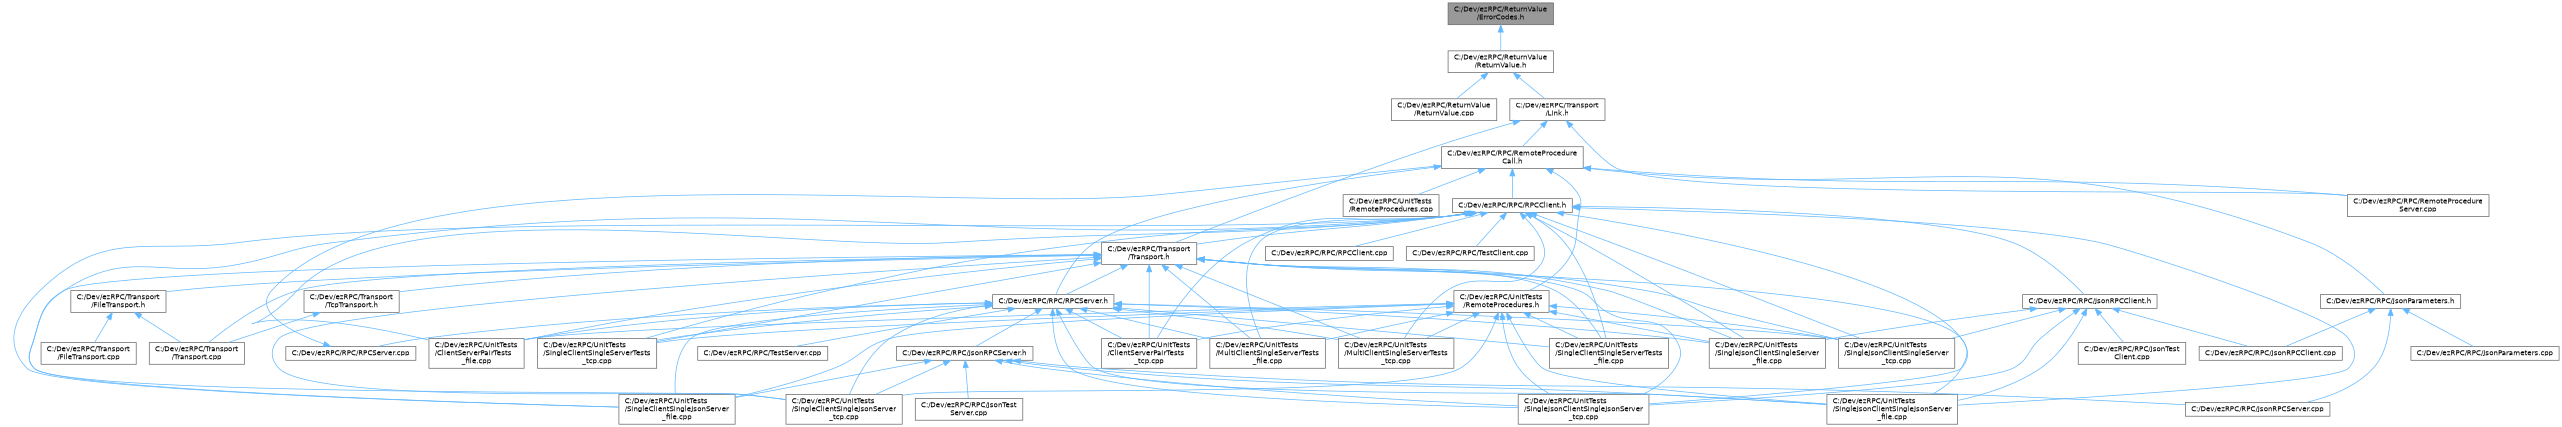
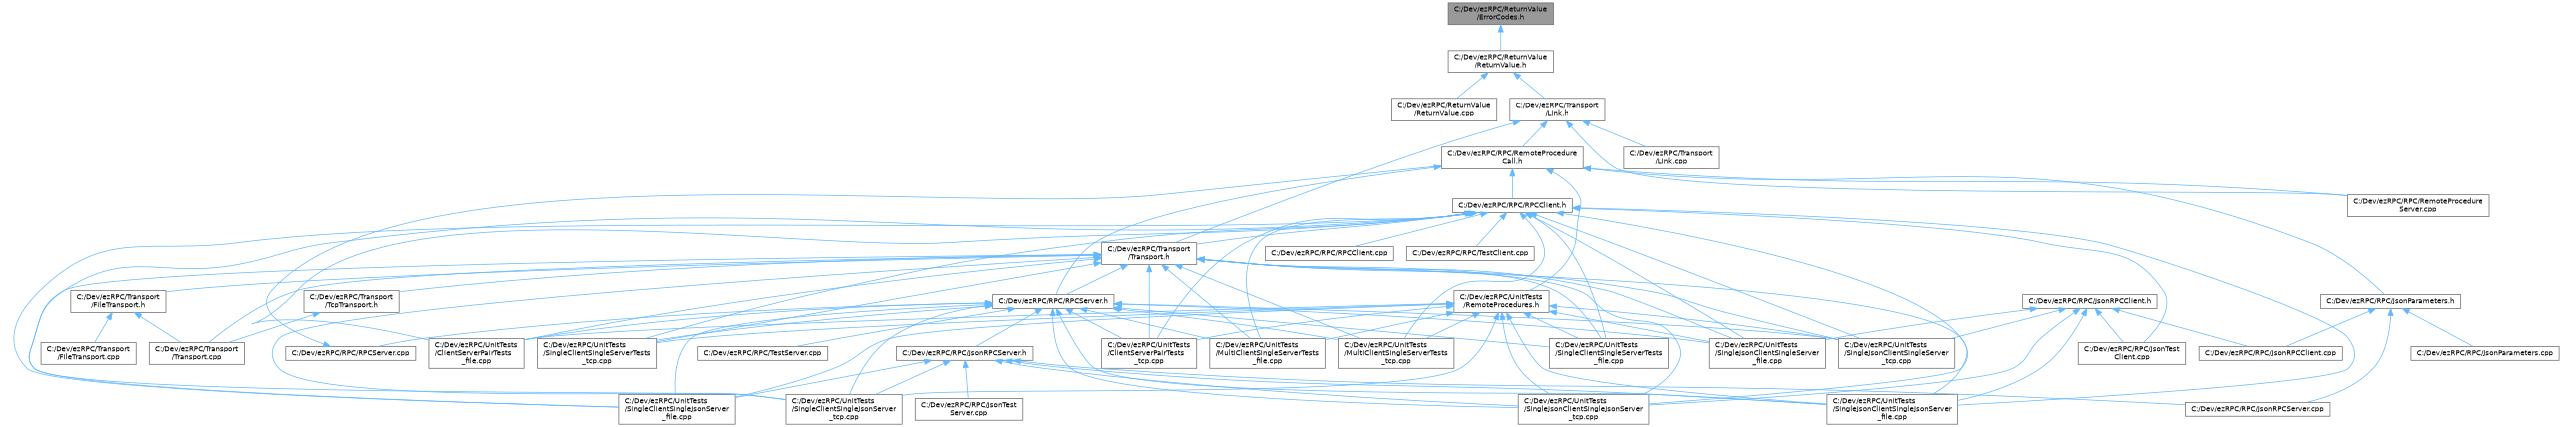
  digraph {
    node [color=grey40 fillcolor=white fontname=Helvetica fontsize=10 shape=box style=filled]
    edge [color=steelblue1 dir=back fontname=Helvetica fontsize=10 labelfontname=Helvetica labelfontsize=10 style=solid]
    n1 [color=gray40 fillcolor=grey60 fontcolor=black height=0.2 label="C:/Dev/ezRPC/ReturnValue\l/ErrorCodes.h" width=0.4]
    n2 [height=0.2 label="C:/Dev/ezRPC/ReturnValue\l/ReturnValue.h" width=0.4]
    n3 [height=0.2 label="C:/Dev/ezRPC/ReturnValue\l/ReturnValue.cpp" width=0.4]
    n4 [height=0.2 label="C:/Dev/ezRPC/Transport\l/Link.h" width=0.4]
    n5 [height=0.2 label="C:/Dev/ezRPC/RPC/RemoteProcedure\lCall.h" width=0.4]
    n6 [height=0.2 label="C:/Dev/ezRPC/RPC/JsonParameters.h" width=0.4]
    n7 [height=0.2 label="C:/Dev/ezRPC/RPC/RPCClient.h" width=0.4]
    n8 [height=0.2 label="C:/Dev/ezRPC/RPC/RPCServer.h" width=0.4]
    n9 [height=0.2 label="C:/Dev/ezRPC/RPC/RemoteProcedure\lServer.cpp" width=0.4]
-   n10 [height=0.2 label="C:/Dev/ezRPC/UnitTests\l/RemoteProcedures.cpp" width=0.4]
    n11 [height=0.2 label="C:/Dev/ezRPC/UnitTests\l/RemoteProcedures.h" width=0.4]
+   n12 [height=0.2 label="C:/Dev/ezRPC/Transport\l/Link.cpp" width=0.4]
    n13 [height=0.2 label="C:/Dev/ezRPC/Transport\l/Transport.h" width=0.4]
    n14 [height=0.2 label="C:/Dev/ezRPC/RPC/JsonParameters.cpp" width=0.4]
    n15 [height=0.2 label="C:/Dev/ezRPC/RPC/JsonRPCClient.cpp" width=0.4]
    n16 [height=0.2 label="C:/Dev/ezRPC/RPC/JsonRPCServer.cpp" width=0.4]
    n17 [height=0.2 label="C:/Dev/ezRPC/RPC/JsonRPCClient.h" width=0.4]
    n18 [height=0.2 label="C:/Dev/ezRPC/UnitTests\l/SingleJsonClientSingleJsonServer\l_file.cpp" width=0.4]
    n19 [height=0.2 label="C:/Dev/ezRPC/UnitTests\l/SingleJsonClientSingleJsonServer\l_tcp.cpp" width=0.4]
    n20 [height=0.2 label="C:/Dev/ezRPC/UnitTests\l/SingleJsonClientSingleServer\l_file.cpp" width=0.4]
    n21 [height=0.2 label="C:/Dev/ezRPC/UnitTests\l/SingleJsonClientSingleServer\l_tcp.cpp" width=0.4]
    n22 [height=0.2 label="C:/Dev/ezRPC/RPC/RPCClient.cpp" width=0.4]
    n23 [height=0.2 label="C:/Dev/ezRPC/RPC/TestClient.cpp" width=0.4]
    n24 [height=0.2 label="C:/Dev/ezRPC/UnitTests\l/ClientServerPairTests\l_file.cpp" width=0.4]
    n25 [height=0.2 label="C:/Dev/ezRPC/UnitTests\l/ClientServerPairTests\l_tcp.cpp" width=0.4]
    n26 [height=0.2 label="C:/Dev/ezRPC/UnitTests\l/MultiClientSingleServerTests\l_file.cpp" width=0.4]
    n27 [height=0.2 label="C:/Dev/ezRPC/UnitTests\l/MultiClientSingleServerTests\l_tcp.cpp" width=0.4]
    n28 [height=0.2 label="C:/Dev/ezRPC/UnitTests\l/SingleClientSingleJsonServer\l_file.cpp" width=0.4]
    n29 [height=0.2 label="C:/Dev/ezRPC/UnitTests\l/SingleClientSingleJsonServer\l_tcp.cpp" width=0.4]
    n30 [height=0.2 label="C:/Dev/ezRPC/UnitTests\l/SingleClientSingleServerTests\l_file.cpp" width=0.4]
    n31 [height=0.2 label="C:/Dev/ezRPC/UnitTests\l/SingleClientSingleServerTests\l_tcp.cpp" width=0.4]
    n32 [height=0.2 label="C:/Dev/ezRPC/RPC/JsonRPCServer.h" width=0.4]
    n33 [height=0.2 label="C:/Dev/ezRPC/RPC/RPCServer.cpp" width=0.4]
    n34 [height=0.2 label="C:/Dev/ezRPC/RPC/TestServer.cpp" width=0.4]
    n35 [height=0.2 label="C:/Dev/ezRPC/RPC/JsonTest\lClient.cpp" width=0.4]
    n36 [height=0.2 label="C:/Dev/ezRPC/RPC/JsonTest\lServer.cpp" width=0.4]
    n37 [height=0.2 label="C:/Dev/ezRPC/Transport\l/FileTransport.h" width=0.4]
    n38 [height=0.2 label="C:/Dev/ezRPC/Transport\l/Transport.cpp" width=0.4]
    n39 [height=0.2 label="C:/Dev/ezRPC/Transport\l/TcpTransport.h" width=0.4]
    n40 [height=0.2 label="C:/Dev/ezRPC/Transport\l/FileTransport.cpp" width=0.4]
    n1 -> n2
    n2 -> n3
    n2 -> n4
    n4 -> n5
    n4 -> n9
+   n4 -> n12
    n4 -> n13
    n5 -> n6
    n5 -> n7
    n5 -> n8
    n5 -> n9
-   n5 -> n10
    n5 -> n11
    n6 -> n14
    n6 -> n15
    n6 -> n16
    n7 -> n13
-   n7 -> n17
+   n7 -> n35
    n7 -> n18
    n7 -> n19
    n7 -> n20
    n7 -> n21
    n7 -> n22
    n7 -> n23
    n7 -> n24
    n7 -> n25
    n7 -> n26
    n7 -> n27
    n7 -> n28
    n7 -> n29
    n7 -> n30
    n7 -> n31
    n8 -> n18
    n8 -> n19
    n8 -> n20
    n8 -> n21
    n8 -> n24
    n8 -> n25
    n8 -> n26
    n8 -> n27
    n8 -> n28
    n8 -> n29
    n8 -> n30
    n8 -> n31
    n8 -> n32
    n8 -> n33
    n8 -> n34
    n11 -> n18
    n11 -> n19
    n11 -> n20
    n11 -> n21
    n11 -> n24
    n11 -> n25
    n11 -> n26
    n11 -> n27
    n11 -> n28
    n11 -> n29
    n11 -> n30
    n11 -> n31
    n13 -> n8
    n13 -> n18
    n13 -> n19
    n13 -> n20
    n13 -> n21
    n13 -> n24
    n13 -> n25
    n13 -> n26
    n13 -> n27
    n13 -> n28
    n13 -> n29
    n13 -> n30
    n13 -> n31
    n13 -> n37
    n13 -> n38
    n13 -> n39
    n17 -> n15
    n17 -> n18
    n17 -> n19
    n17 -> n20
    n17 -> n21
    n17 -> n35
    n32 -> n16
    n32 -> n18
    n32 -> n19
    n32 -> n28
    n32 -> n29
    n32 -> n36
    n33 -> n5
    n37 -> n38
    n37 -> n40
    n39 -> n38
  }
